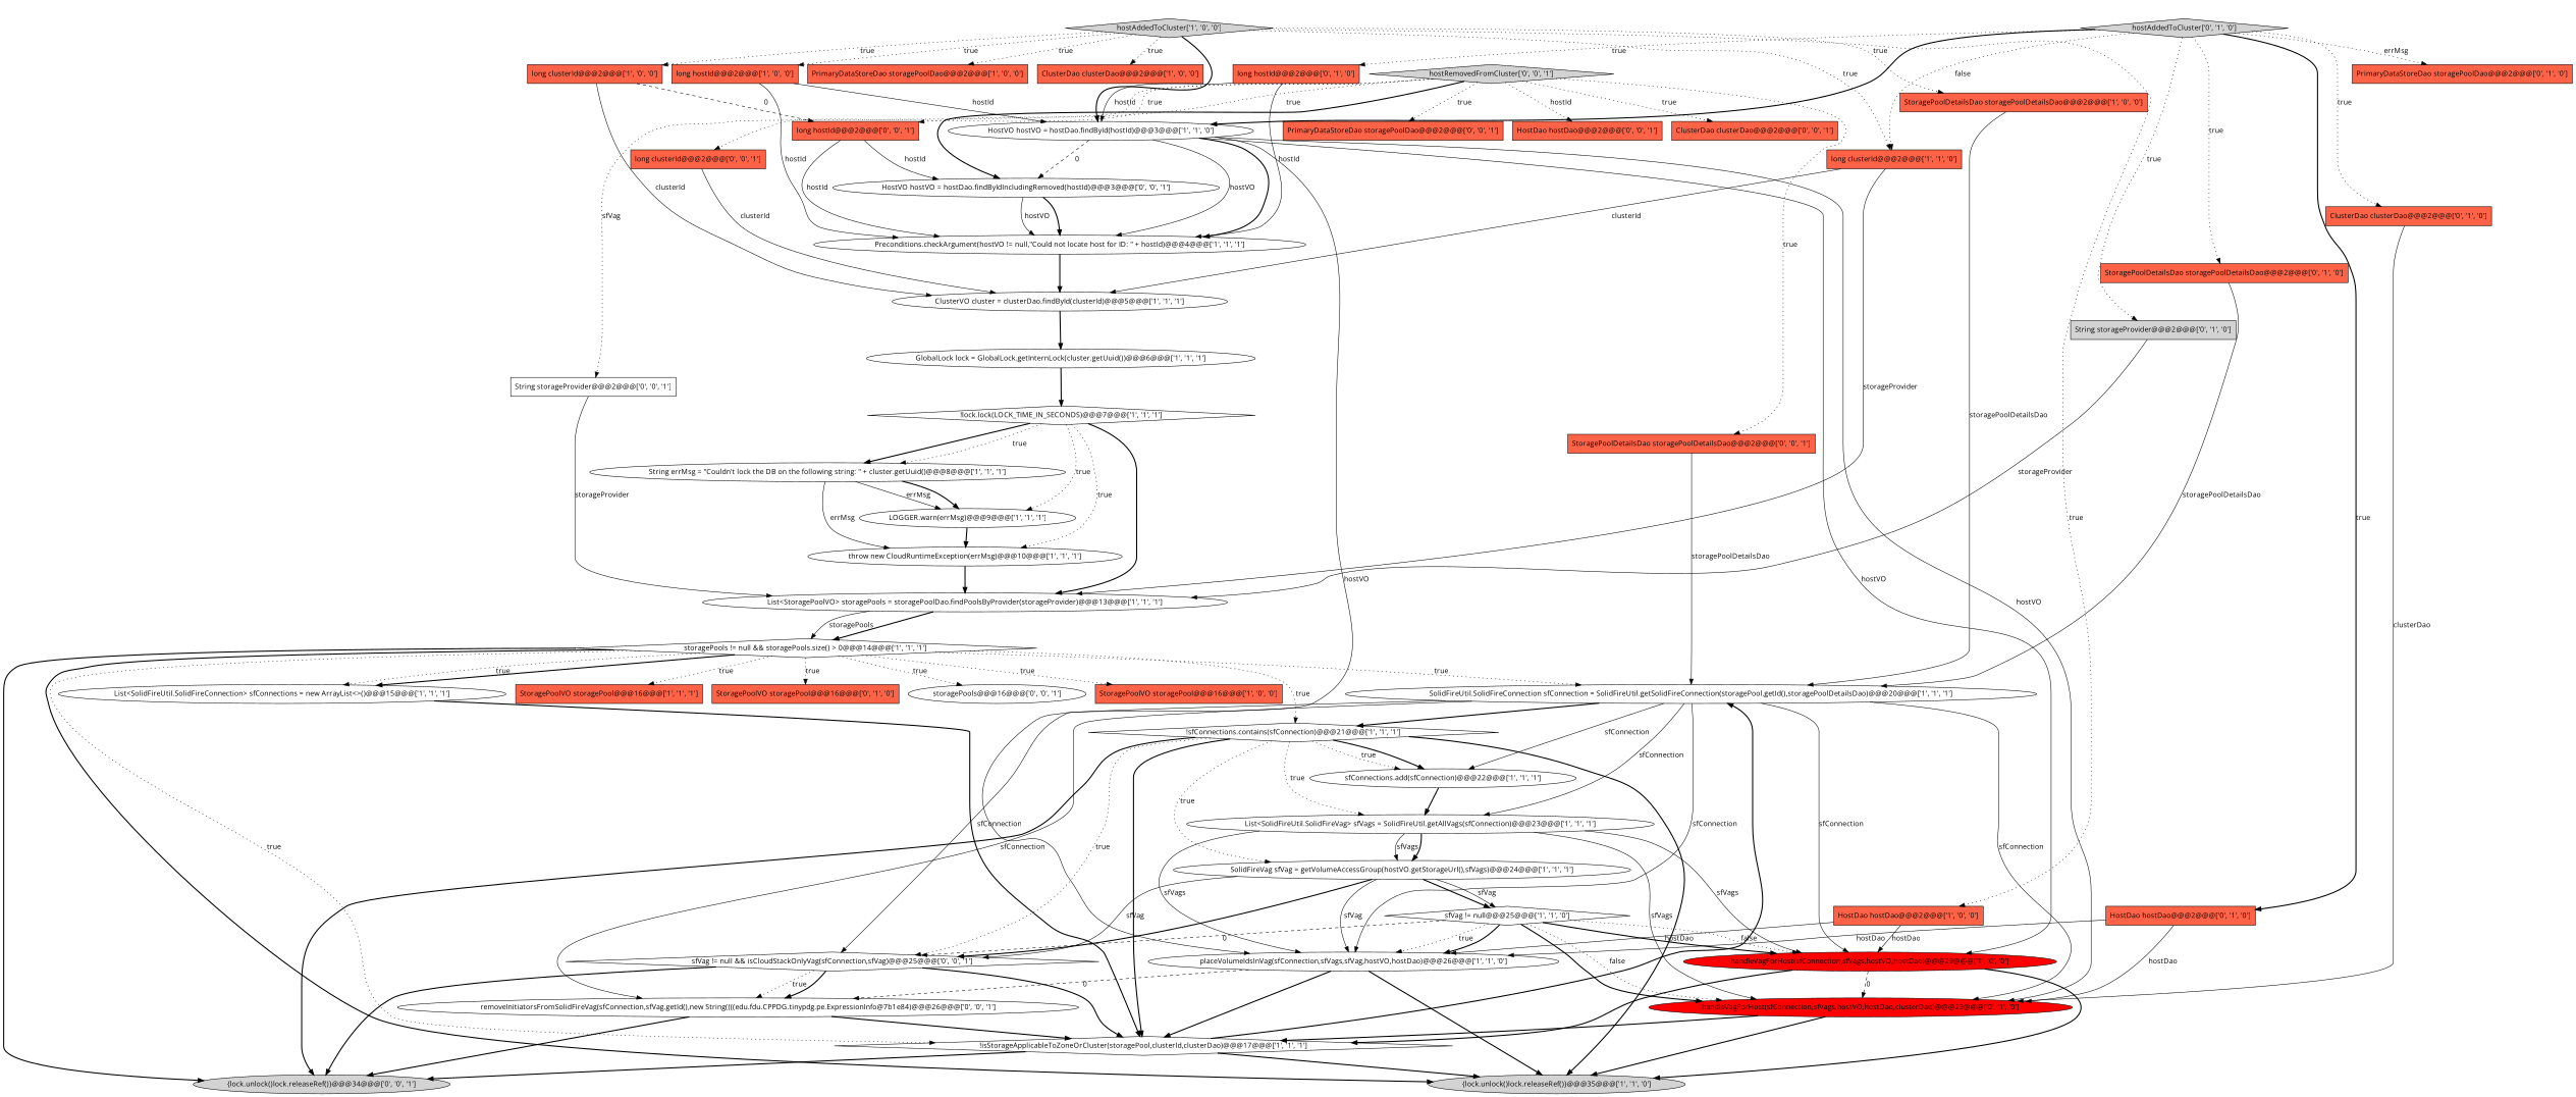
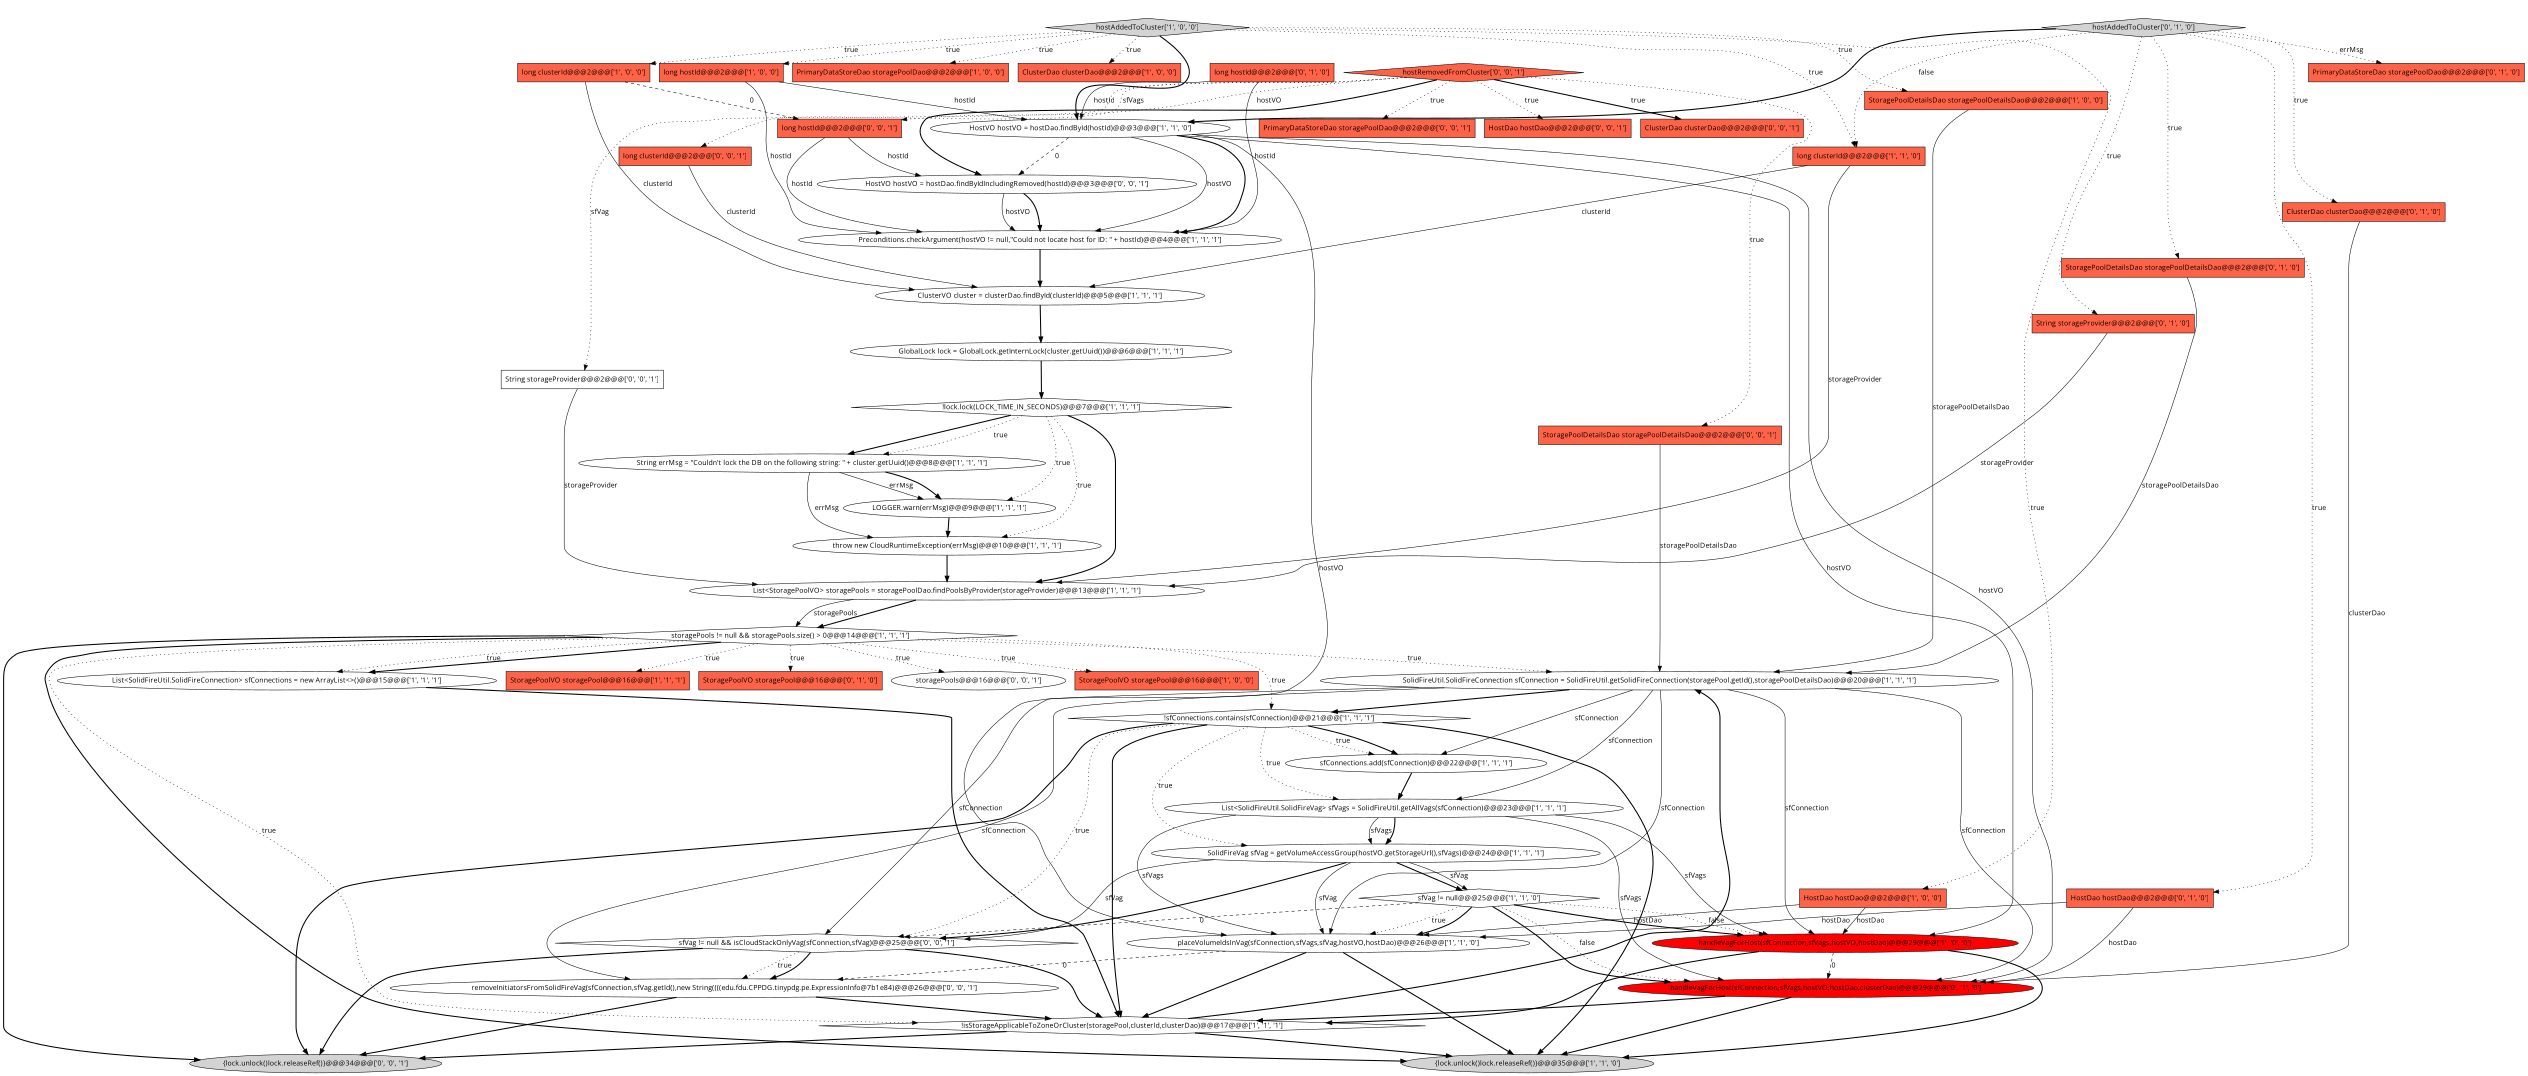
  digraph {
    fontname="Open Sans"
    node [fillcolor=white fontname="Open Sans" shape=box style=filled]
    edge [fontname="Open Sans" style=bold]
    n1 [label="SolidFireUtil.SolidFireConnection sfConnection = SolidFireUtil.getSolidFireConnection(storagePool.getId(),storagePoolDetailsDao)@@@20@@@['1', '1', '1']" shape=ellipse]
    n2 [fillcolor=red label="handleVagForHost(sfConnection,sfVags,hostVO,hostDao)@@@29@@@['1', '0', '0']" shape=ellipse]
    n3 [label="sfConnections.add(sfConnection)@@@22@@@['1', '1', '1']" shape=ellipse]
    n4 [fillcolor=red label="handleVagForHost(sfConnection,sfVags,hostVO,hostDao,clusterDao)@@@29@@@['0', '1', '0']" shape=ellipse]
    n5 [label="placeVolumeIdsInVag(sfConnection,sfVags,sfVag,hostVO,hostDao)@@@26@@@['1', '1', '0']" shape=ellipse]
    n6 [label="sfVag != null && isCloudStackOnlyVag(sfConnection,sfVag)@@@25@@@['0', '0', '1']" shape=diamond]
    n7 [label="!sfConnections.contains(sfConnection)@@@21@@@['1', '1', '1']" shape=diamond]
    n8 [label="removeInitiatorsFromSolidFireVag(sfConnection,sfVag.getId(),new String((((edu.fdu.CPPDG.tinypdg.pe.ExpressionInfo@7b1e84)@@@26@@@['0', '0', '1']" shape=ellipse]
    n9 [label="List<SolidFireUtil.SolidFireVag> sfVags = SolidFireUtil.getAllVags(sfConnection)@@@23@@@['1', '1', '1']" shape=ellipse]
    n10 [label="!isStorageApplicableToZoneOrCluster(storagePool,clusterId,clusterDao)@@@17@@@['1', '1', '1']" shape=diamond]
    n11 [fillcolor=lightgray label="{lock.unlock()lock.releaseRef()}@@@35@@@['1', '1', '0']" shape=ellipse]
    n12 [fillcolor=lightgray label="{lock.unlock()lock.releaseRef()}@@@34@@@['0', '0', '1']" shape=ellipse]
    n13 [label="SolidFireVag sfVag = getVolumeAccessGroup(hostVO.getStorageUrl(),sfVags)@@@24@@@['1', '1', '1']" shape=ellipse]
    n14 [fillcolor=tomato label="PrimaryDataStoreDao storagePoolDao@@@2@@@['1', '0', '0']"]
    n15 [fillcolor=tomato label="PrimaryDataStoreDao storagePoolDao@@@2@@@['0', '0', '1']"]
    n16 [fillcolor=tomato label="HostDao hostDao@@@2@@@['0', '0', '1']"]
    n17 [fillcolor=tomato label="StoragePoolDetailsDao storagePoolDetailsDao@@@2@@@['1', '0', '0']"]
    n18 [fillcolor=tomato label="ClusterDao clusterDao@@@2@@@['1', '0', '0']"]
    n19 [fillcolor=tomato label="StoragePoolVO storagePool@@@16@@@['1', '1', '1']"]
    n20 [fillcolor=tomato label="HostDao hostDao@@@2@@@['1', '0', '0']"]
    n21 [label="!lock.lock(LOCK_TIME_IN_SECONDS)@@@7@@@['1', '1', '1']" shape=diamond]
    n22 [label="String errMsg = \"Couldn't lock the DB on the following string: \" + cluster.getUuid()@@@8@@@['1', '1', '1']" shape=ellipse]
    n23 [label="LOGGER.warn(errMsg)@@@9@@@['1', '1', '1']" shape=ellipse]
    n24 [label="throw new CloudRuntimeException(errMsg)@@@10@@@['1', '1', '1']" shape=ellipse]
    n25 [label="List<StoragePoolVO> storagePools = storagePoolDao.findPoolsByProvider(storageProvider)@@@13@@@['1', '1', '1']" shape=ellipse]
    n26 [label="storagePools != null && storagePools.size() > 0@@@14@@@['1', '1', '1']" shape=diamond]
    n27 [label="List<SolidFireUtil.SolidFireConnection> sfConnections = new ArrayList<>()@@@15@@@['1', '1', '1']" shape=ellipse]
-   n28 [fillcolor=lightgray label="hostRemovedFromCluster['0', '0', '1']" shape=diamond]
+   n28 [fillcolor=tomato label="hostRemovedFromCluster['0', '0', '1']" shape=diamond]
    n29 [fillcolor=tomato label="long clusterId@@@2@@@['0', '0', '1']"]
    n30 [label="HostVO hostVO = hostDao.findByIdIncludingRemoved(hostId)@@@3@@@['0', '0', '1']" shape=ellipse]
    n31 [fillcolor=tomato label="ClusterDao clusterDao@@@2@@@['0', '0', '1']"]
    n32 [label="String storageProvider@@@2@@@['0', '0', '1']"]
    n33 [fillcolor=tomato label="StoragePoolDetailsDao storagePoolDetailsDao@@@2@@@['0', '0', '1']"]
    n34 [fillcolor=tomato label="long hostId@@@2@@@['0', '0', '1']"]
    n35 [label="ClusterVO cluster = clusterDao.findById(clusterId)@@@5@@@['1', '1', '1']" shape=ellipse]
    n36 [label="Preconditions.checkArgument(hostVO != null,\"Could not locate host for ID: \" + hostId)@@@4@@@['1', '1', '1']" shape=ellipse]
    n37 [fillcolor=tomato label="StoragePoolVO storagePool@@@16@@@['0', '1', '0']"]
    n38 [fillcolor=tomato label="long clusterId@@@2@@@['1', '0', '0']"]
    n39 [label="GlobalLock lock = GlobalLock.getInternLock(cluster.getUuid())@@@6@@@['1', '1', '1']" shape=ellipse]
    n40 [fillcolor=tomato label="PrimaryDataStoreDao storagePoolDao@@@2@@@['0', '1', '0']"]
    n41 [label="storagePools@@@16@@@['0', '0', '1']" shape=ellipse]
    n42 [fillcolor=tomato label="StoragePoolVO storagePool@@@16@@@['1', '0', '0']"]
    n43 [fillcolor=tomato label="ClusterDao clusterDao@@@2@@@['0', '1', '0']"]
    n44 [fillcolor=lightgray label="hostAddedToCluster['0', '1', '0']" shape=diamond]
    n45 [fillcolor=tomato label="long clusterId@@@2@@@['1', '1', '0']"]
    n46 [label="HostVO hostVO = hostDao.findById(hostId)@@@3@@@['1', '1', '0']" shape=ellipse]
    n47 [fillcolor=tomato label="HostDao hostDao@@@2@@@['0', '1', '0']"]
    n48 [fillcolor=tomato label="StoragePoolDetailsDao storagePoolDetailsDao@@@2@@@['0', '1', '0']"]
    n49 [fillcolor=tomato label="long hostId@@@2@@@['0', '1', '0']"]
-   n50 [fillcolor=lightgray label="String storageProvider@@@2@@@['0', '1', '0']"]
+   n50 [fillcolor=tomato label="String storageProvider@@@2@@@['0', '1', '0']"]
    n51 [fillcolor=lightgray label="hostAddedToCluster['1', '0', '0']" shape=diamond]
    n52 [fillcolor=tomato label="long hostId@@@2@@@['1', '0', '0']"]
    n53 [label="sfVag != null@@@25@@@['1', '1', '0']" shape=diamond]
    n1 -> n2 [label=sfConnection style=solid]
    n1 -> n3 [label=sfConnection style=solid]
    n1 -> n4 [label=sfConnection style=solid]
    n1 -> n5 [label=sfConnection style=solid]
    n1 -> n6 [label=sfConnection style=solid]
    n1 -> n7
    n1 -> n8 [label=sfConnection style=solid]
    n1 -> n9 [label=sfConnection style=solid]
    n2 -> n4 [label=0 style=dashed]
    n2 -> n10
    n2 -> n11
    n3 -> n9
    n4 -> n10
    n4 -> n11
    n5 -> n8 [label=0 style=dashed]
    n5 -> n10
    n5 -> n11
    n6 -> n8 [label=true style=dotted]
    n6 -> n8
    n6 -> n10
    n6 -> n12
    n7 -> n3
    n7 -> n3 [label=true style=dotted]
    n7 -> n6 [label=true style=dotted]
    n7 -> n9 [label=true style=dotted]
    n7 -> n10
    n7 -> n11
    n7 -> n12
    n7 -> n13 [label=true style=dotted]
    n8 -> n10
    n8 -> n12
    n9 -> n2 [label=sfVags style=solid]
    n9 -> n4 [label=sfVags style=solid]
    n9 -> n5 [label=sfVags style=solid]
    n9 -> n13 [label=sfVags style=solid]
    n9 -> n13
    n10 -> n1
    n10 -> n11
    n10 -> n12
    n13 -> n5 [label=sfVag style=solid]
    n13 -> n6 [label=sfVag style=solid]
    n13 -> n6
    n13 -> n53
    n13 -> n53 [label=sfVag style=solid]
    n17 -> n1 [label=storagePoolDetailsDao style=solid]
    n20 -> n2 [label=hostDao style=solid]
    n20 -> n5 [label=hostDao style=solid]
    n21 -> n22
    n21 -> n22 [label=true style=dotted]
    n21 -> n23 [label=true style=dotted]
    n21 -> n24 [label=true style=dotted]
    n21 -> n25
    n22 -> n23 [label=errMsg style=solid]
    n22 -> n23
    n22 -> n24 [label=errMsg style=solid]
    n23 -> n24
    n24 -> n25
    n25 -> n26
    n25 -> n26 [label=storagePools style=solid]
    n26 -> n1 [label=true style=dotted]
    n26 -> n7 [label=true style=dotted]
    n26 -> n10 [label=true style=dotted]
    n26 -> n11
    n26 -> n12
    n26 -> n19 [label=true style=dotted]
    n26 -> n27
    n26 -> n27 [label=true style=dotted]
    n26 -> n37 [label=true style=dotted]
    n26 -> n41 [label=true style=dotted]
    n26 -> n42 [label=true style=dotted]
    n27 -> n10
    n28 -> n15 [label=true style=dotted]
-   n28 -> n16 [label=hostId style=dotted]
-   n28 -> n29 [label=true style=dotted]
+   n28 -> n16 [label=true style=dotted]
+   n28 -> n29 [label=sfVags style=dotted]
    n28 -> n30
-   n28 -> n31 [label=true style=dotted]
+   n28 -> n31 [label=true]
    n28 -> n32 [label=sfVag style=dotted]
    n28 -> n33 [label=true style=dotted]
-   n28 -> n34 [label=true style=dotted]
+   n28 -> n34 [label=hostVO style=dotted]
    n29 -> n35 [label=clusterId style=solid]
    n30 -> n36
    n30 -> n36 [label=hostVO style=solid]
    n32 -> n25 [label=storageProvider style=solid]
    n33 -> n1 [label=storagePoolDetailsDao style=solid]
    n34 -> n30 [label=hostId style=solid]
    n34 -> n36 [label=hostId style=solid]
    n35 -> n39
    n36 -> n35
    n38 -> n34 [label=0 style=dashed]
    n38 -> n35 [label=clusterId style=solid]
    n39 -> n21
    n43 -> n4 [label=clusterDao style=solid]
    n44 -> n40 [label=errMsg style=dotted]
    n44 -> n43 [label=true style=dotted]
    n44 -> n45 [label=false style=dotted]
    n44 -> n46
-   n44 -> n47 [label=true]
+   n44 -> n47 [label=true style=dotted]
    n44 -> n48 [label=true style=dotted]
-   n44 -> n49 [label=true style=dotted]
    n44 -> n50 [label=true style=dotted]
    n45 -> n25 [label=storageProvider style=solid]
    n45 -> n35 [label=clusterId style=solid]
    n46 -> n2 [label=hostVO style=solid]
    n46 -> n4 [label=hostVO style=solid]
    n46 -> n5 [label=hostVO style=solid]
    n46 -> n30 [label=0 style=dashed]
    n46 -> n36
    n46 -> n36 [label=hostVO style=solid]
    n47 -> n4 [label=hostDao style=solid]
    n47 -> n5 [label=hostDao style=solid]
    n48 -> n1 [label=storagePoolDetailsDao style=solid]
    n49 -> n36 [label=hostId style=solid]
    n49 -> n46 [label=hostId style=solid]
    n50 -> n25 [label=storageProvider style=solid]
    n51 -> n14 [label=true style=dotted]
    n51 -> n17 [label=true style=dotted]
    n51 -> n18 [label=true style=dotted]
    n51 -> n20 [label=true style=dotted]
    n51 -> n38 [label=true style=dotted]
    n51 -> n45 [label=true style=dotted]
    n51 -> n46
    n51 -> n52 [label=true style=dotted]
    n52 -> n36 [label=hostId style=solid]
    n52 -> n46 [label=hostId style=solid]
    n53 -> n2
    n53 -> n2 [label=false style=dotted]
    n53 -> n4
    n53 -> n4 [label=false style=dotted]
    n53 -> n5 [label=true style=dotted]
    n53 -> n5
    n53 -> n6 [label=0 style=dashed]
  }
